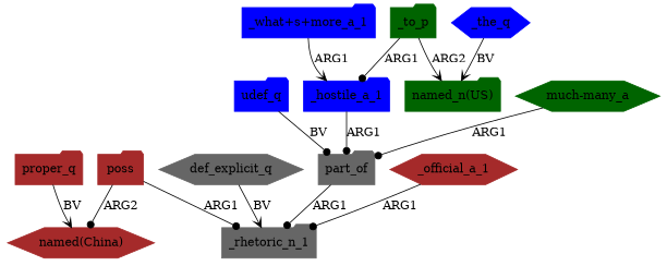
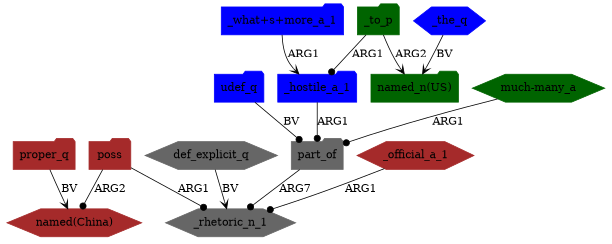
  digraph {
    node [color=blue shape=folder style=filled]
    edge [arrowhead=dot]
    part_of [color=gray40]
    udef_q
-   _rhetoric_n_1 [color=gray40]
+   _rhetoric_n_1 [color=gray40 shape=hexagon]
    poss [color=brown]
    "named(China)" [color=brown shape=hexagon]
    _hostile_a_1
    _official_a_1 [color=brown shape=hexagon]
    _to_p [color=darkgreen]
    "named_n(US)" [color=darkgreen]
    "_what+s+more_a_1"
    _the_q [shape=hexagon]
    "much-many_a" [color=darkgreen shape=hexagon]
    def_explicit_q [color=gray40 shape=hexagon]
    proper_q [color=brown]
-   part_of -> _rhetoric_n_1 [label=ARG1]
+   part_of -> _rhetoric_n_1 [label=ARG7]
    udef_q -> part_of [label=BV]
    poss -> _rhetoric_n_1 [label=ARG1]
    poss -> "named(China)" [label=ARG2]
    _hostile_a_1 -> part_of [label=ARG1]
    _official_a_1 -> _rhetoric_n_1 [label=ARG1]
    _to_p -> _hostile_a_1 [label=ARG1]
    _to_p -> "named_n(US)" [arrowhead=vee label=ARG2]
    "_what+s+more_a_1" -> _hostile_a_1 [arrowhead=vee label=ARG1]
    _the_q -> "named_n(US)" [arrowhead=vee label=BV]
    "much-many_a" -> part_of [label=ARG1]
    def_explicit_q -> _rhetoric_n_1 [arrowhead=vee label=BV]
    proper_q -> "named(China)" [arrowhead=vee label=BV]
  }
